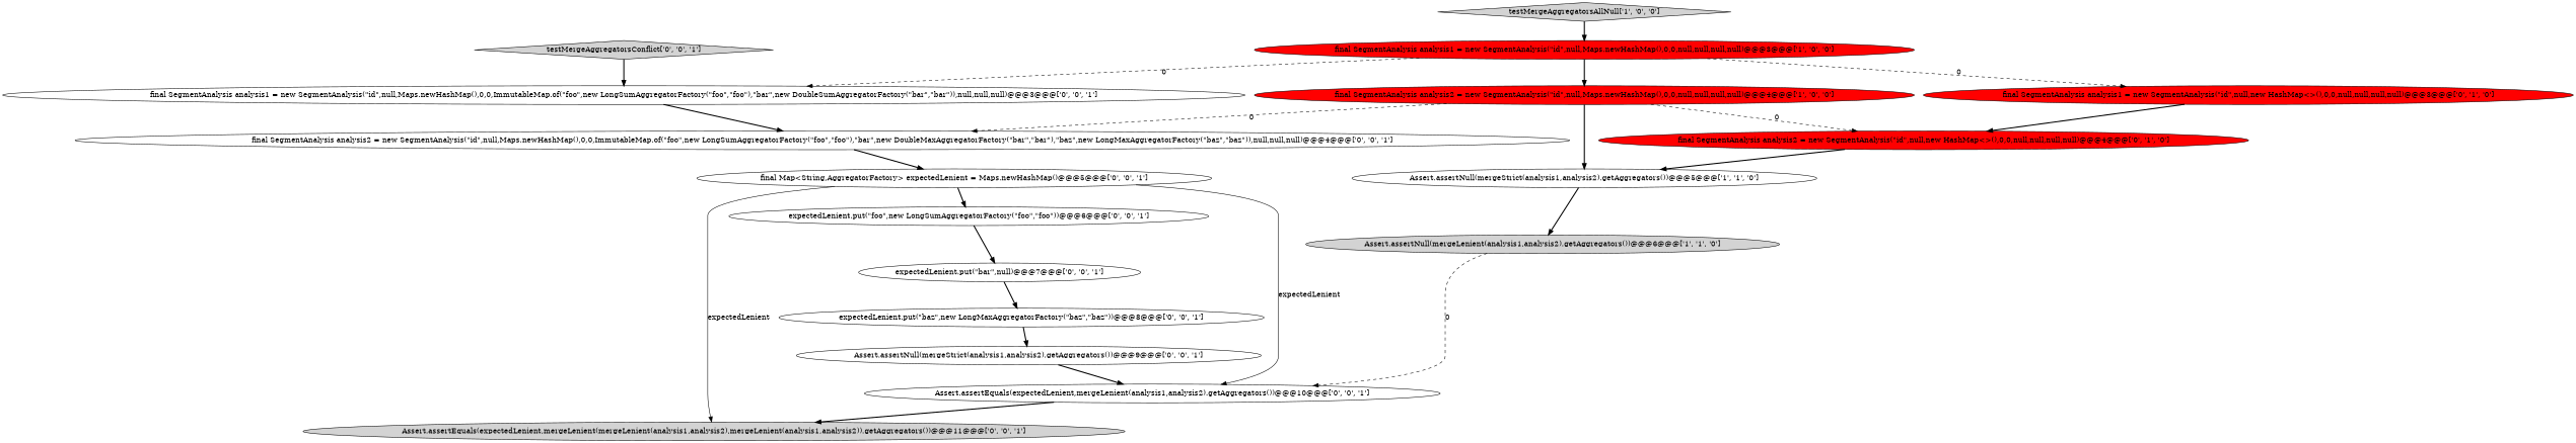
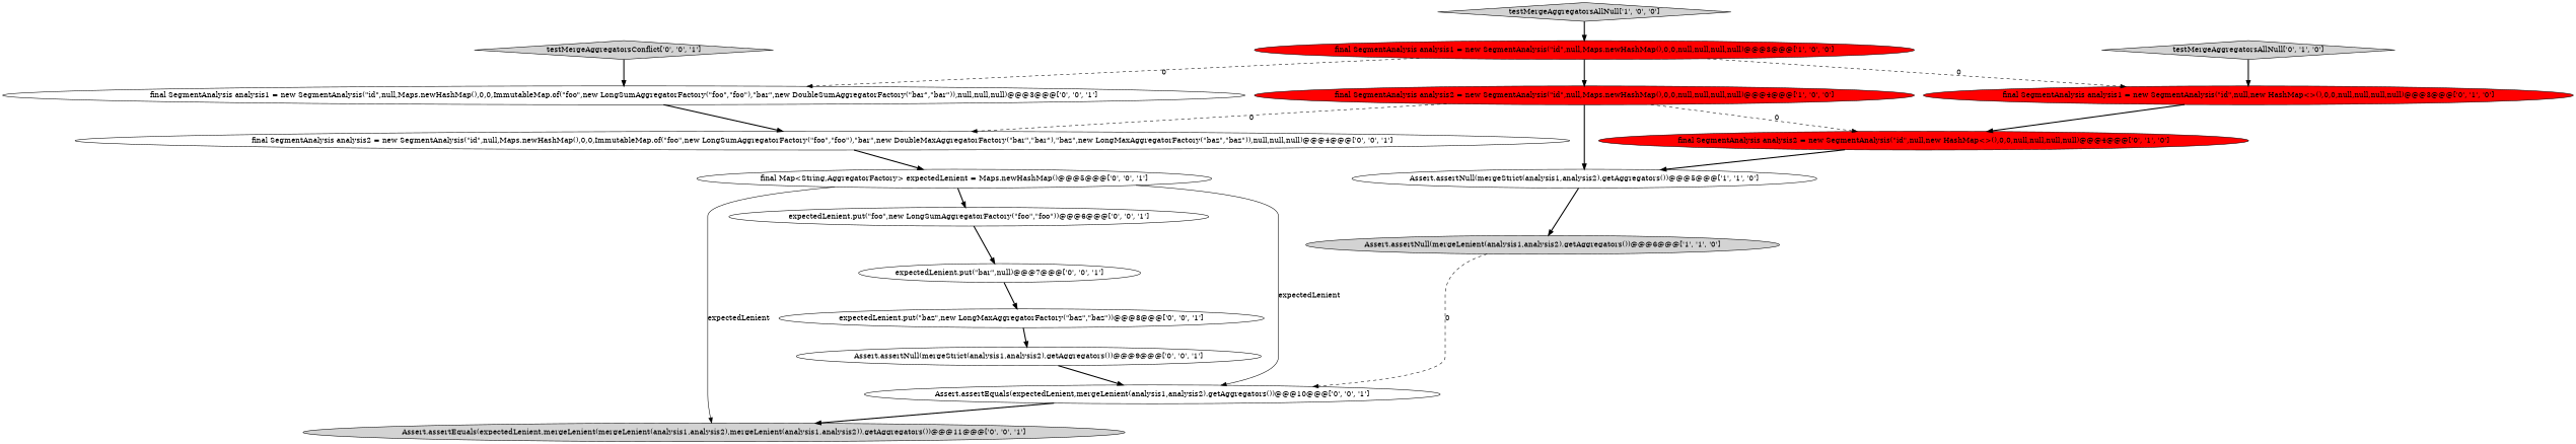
  digraph {
    node [fillcolor=white shape=ellipse style=filled]
    edge [style=bold]
    n1 [label="final SegmentAnalysis analysis2 = new SegmentAnalysis(\"id\",null,Maps.newHashMap(),0,0,ImmutableMap.of(\"foo\",new LongSumAggregatorFactory(\"foo\",\"foo\"),\"bar\",new DoubleMaxAggregatorFactory(\"bar\",\"bar\"),\"baz\",new LongMaxAggregatorFactory(\"baz\",\"baz\")),null,null,null)@@@4@@@['0', '0', '1']"]
    n2 [label="final Map<String,AggregatorFactory> expectedLenient = Maps.newHashMap()@@@5@@@['0', '0', '1']"]
    n3 [fillcolor=red label="final SegmentAnalysis analysis1 = new SegmentAnalysis(\"id\",null,new HashMap<>(),0,0,null,null,null,null)@@@3@@@['0', '1', '0']"]
    n4 [fillcolor=red label="final SegmentAnalysis analysis2 = new SegmentAnalysis(\"id\",null,new HashMap<>(),0,0,null,null,null,null)@@@4@@@['0', '1', '0']"]
    n5 [label="Assert.assertEquals(expectedLenient,mergeLenient(analysis1,analysis2).getAggregators())@@@10@@@['0', '0', '1']"]
    n6 [fillcolor=lightgray label="Assert.assertEquals(expectedLenient,mergeLenient(mergeLenient(analysis1,analysis2),mergeLenient(analysis1,analysis2)).getAggregators())@@@11@@@['0', '0', '1']"]
    n7 [label="expectedLenient.put(\"bar\",null)@@@7@@@['0', '0', '1']"]
    n8 [label="expectedLenient.put(\"baz\",new LongMaxAggregatorFactory(\"baz\",\"baz\"))@@@8@@@['0', '0', '1']"]
    n9 [label="expectedLenient.put(\"foo\",new LongSumAggregatorFactory(\"foo\",\"foo\"))@@@6@@@['0', '0', '1']"]
    n10 [label="Assert.assertNull(mergeStrict(analysis1,analysis2).getAggregators())@@@9@@@['0', '0', '1']"]
    n11 [label="Assert.assertNull(mergeStrict(analysis1,analysis2).getAggregators())@@@5@@@['1', '1', '0']"]
    n12 [fillcolor=lightgray label="testMergeAggregatorsAllNull['1', '0', '0']" shape=diamond]
    n13 [fillcolor=red label="final SegmentAnalysis analysis1 = new SegmentAnalysis(\"id\",null,Maps.newHashMap(),0,0,null,null,null,null)@@@3@@@['1', '0', '0']"]
    n14 [fillcolor=lightgray label="Assert.assertNull(mergeLenient(analysis1,analysis2).getAggregators())@@@6@@@['1', '1', '0']"]
    n15 [label="final SegmentAnalysis analysis1 = new SegmentAnalysis(\"id\",null,Maps.newHashMap(),0,0,ImmutableMap.of(\"foo\",new LongSumAggregatorFactory(\"foo\",\"foo\"),\"bar\",new DoubleSumAggregatorFactory(\"bar\",\"bar\")),null,null,null)@@@3@@@['0', '0', '1']"]
    n16 [fillcolor=red label="final SegmentAnalysis analysis2 = new SegmentAnalysis(\"id\",null,Maps.newHashMap(),0,0,null,null,null,null)@@@4@@@['1', '0', '0']"]
+   n17 [fillcolor=lightgray label="testMergeAggregatorsAllNull['0', '1', '0']" shape=diamond]
    n18 [fillcolor=lightgray label="testMergeAggregatorsConflict['0', '0', '1']" shape=diamond]
    n1 -> n2
    n2 -> n5 [label=expectedLenient style=solid]
    n2 -> n6 [label=expectedLenient style=solid]
    n2 -> n9
    n3 -> n4
    n4 -> n11
    n5 -> n6
    n7 -> n8
    n8 -> n10
    n9 -> n7
    n10 -> n5
    n11 -> n14
    n12 -> n13
    n13 -> n3 [label=0 style=dashed]
    n13 -> n15 [label=0 style=dashed]
    n13 -> n16
    n14 -> n5 [label=0 style=dashed]
    n15 -> n1
    n16 -> n1 [label=0 style=dashed]
    n16 -> n4 [label=0 style=dashed]
    n16 -> n11
+   n17 -> n3
    n18 -> n15
  }
